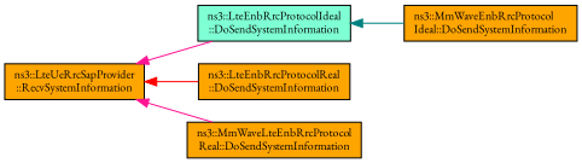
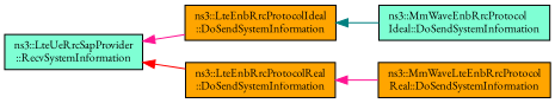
  digraph {
    fontname="EB Garamond"
    rankdir=LR
    node [color=black fillcolor=orange fontname="EB Garamond" fontsize=10 shape=record style=filled]
    edge [color=deeppink dir=back fontname="EB Garamond" fontsize=10 labelfontname=Helvetica labelfontsize=10 style=solid]
-   n1 [fontcolor=black height=0.2 label="ns3::LteUeRrcSapProvider\l::RecvSystemInformation" width=0.4]
-   n2 [fillcolor=aquamarine height=0.2 label="ns3::LteEnbRrcProtocolIdeal\l::DoSendSystemInformation" width=0.4]
+   n1 [fillcolor=aquamarine fontcolor=black height=0.2 label="ns3::LteUeRrcSapProvider\l::RecvSystemInformation" width=0.4]
+   n2 [height=0.2 label="ns3::LteEnbRrcProtocolIdeal\l::DoSendSystemInformation" width=0.4]
    n3 [height=0.2 label="ns3::LteEnbRrcProtocolReal\l::DoSendSystemInformation" width=0.4]
    n4 [height=0.2 label="ns3::MmWaveLteEnbRrcProtocol\lReal::DoSendSystemInformation" width=0.4]
-   n5 [height=0.2 label="ns3::MmWaveEnbRrcProtocol\lIdeal::DoSendSystemInformation" width=0.4]
+   n5 [fillcolor=aquamarine height=0.2 label="ns3::MmWaveEnbRrcProtocol\lIdeal::DoSendSystemInformation" width=0.4]
    n1 -> n2
    n1 -> n3 [color=red]
-   n1 -> n4
+   n3 -> n4
    n2 -> n5 [color=teal]
  }
